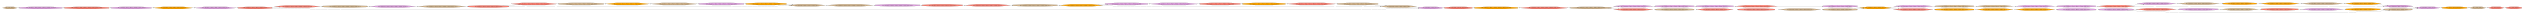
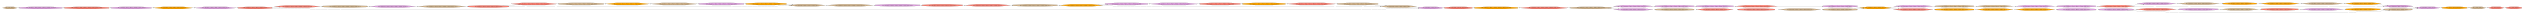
  digraph {
    fontname=Nunito
    rankdir=LR
    node [fillcolor=plum fontname=Nunito shape=hexagon style=filled]
    edge [fontname=Nunito]
    "root_a_2/tail_a/input_0" [fillcolor=tan]
    "root_a_0/backbone_a_4/body_e_8/body_a_15/body_b_27/block_b/conv3x3_0" [shape=octagon]
    "root_a_0/backbone_a_4/body_e_8/body_a_15/body_b_27/block_b/batch_norm_0" [fillcolor=salmon shape=octagon]
    "root_a_0/backbone_a_4/body_e_8/body_a_15/body_b_27/block_b/relu_0" [shape=octagon]
    "root_a_0/backbone_a_4/body_e_8/body_a_14/block_b/conv3x3_0" [fillcolor=orange]
    "root_a_0/backbone_a_4/body_e_8/body_a_14/block_b/batch_norm_0"
    "root_a_0/backbone_a_4/body_e_8/body_a_14/block_b/relu_0" [fillcolor=salmon shape=octagon]
    "root_a_0/backbone_a_4/body_e_7/block_a_12/block_c_23/block_e/conv3x3_0" [fillcolor=salmon]
    "root_a_0/backbone_a_4/body_e/concat_0" [shape=octagon]
    "root_a_0/backbone_a_4/body_e_7/block_a_12/block_c_23/block_e/batch_norm_0" [fillcolor=tan shape=octagon]
    "root_a_0/backbone_a_3/blocksr_a/maxpool2x2_0" [fillcolor=salmon shape=octagon]
    "root_a_0/backbone_a_4/body_e_7/block_a_12/block_c_23/block_e/conv3x3_1"
    "root_a_0/backbone_a_4/body_e_7/block_a_12/block_c_23/block_e/batch_norm_1" [fillcolor=tan]
    "root_a_0/backbone_a_4/body_e_7/block_a_12/block_c_23/block_e/relu_0" [fillcolor=salmon shape=octagon]
    "root_a_0/backbone_a_4/body_e_7/block_a_12/block_c_24/block_f/conv1x1_0" [fillcolor=salmon]
    "root_a_0/backbone_a_4/body_e_7/block_a_12/block_c/add_0" [fillcolor=tan]
    "root_a_0/backbone_a_4/body_e_7/block_a_12/block_c_24/block_f/batch_norm_0" [fillcolor=tan shape=octagon]
    "root_a_0/backbone_a_4/body_e_7/block_a_13/block_c_25/block_f/conv1x1_0" [fillcolor=tan]
    "root_a_0/backbone_a_4/body_e_7/block_a_12/block_c_24/block_f/relu_0" [fillcolor=orange]
    "root_a_0/backbone_a_4/body_e_7/block_a_12/block_c_24/block_f/conv3x3_0" [fillcolor=tan]
    "root_a_0/backbone_a_4/body_e_7/block_a_12/block_c_24/block_f/batch_norm_1" [shape=octagon]
    "root_a_0/backbone_a_4/body_e_7/block_a_12/block_c_24/block_f/relu_1" [fillcolor=orange shape=octagon]
    "root_a_0/backbone_a_4/body_e_7/block_a_13/block_c_25/block_f/batch_norm_0" [shape=octagon]
    "root_a_0/backbone_a_4/body_e_7/block_a_13/block_c_25/block_f/relu_0" [fillcolor=salmon shape=octagon]
    "root_a_0/backbone_a_4/body_e_7/block_a_13/block_c_25/block_f/conv3x3_0" [fillcolor=salmon]
    "root_a_0/backbone_a_4/body_e_7/block_a_13/block_c_25/block_f/batch_norm_1" [fillcolor=tan shape=octagon]
    "root_a_0/backbone_a_4/body_e_7/block_a_13/block_c_25/block_f/relu_1" [fillcolor=orange]
    "root_a_0/backbone_a_4/body_e_7/block_a_13/block_c_26/block_f/conv1x1_0" [shape=octagon]
    "root_a_0/backbone_a_4/body_e_7/block_a_13/block_c/add_0" [fillcolor=tan]
    "root_a_0/backbone_a_4/body_e_7/block_a_13/block_c_26/block_f/batch_norm_0"
    "root_a_0/backbone_a_4/body_e_7/block_a_13/block_c_26/block_f/relu_0" [fillcolor=salmon shape=octagon]
    "root_a_0/backbone_a_4/body_e_7/block_a_13/block_c_26/block_f/conv3x3_0" [fillcolor=orange shape=octagon]
    "root_a_0/backbone_a_4/body_e_7/block_a_13/block_c_26/block_f/batch_norm_1" [fillcolor=salmon]
    "root_a_0/backbone_a_4/body_e_7/block_a_13/block_c_26/block_f/relu_1" [fillcolor=tan shape=octagon]
    "root_a_0/backbone_a_5/body_c_11/body_c_20/body_b_28/block_b/conv3x3_0" [fillcolor=orange shape=octagon]
    "root_a_0/backbone_a_5/body_c_11/body_c_20/body_b_28/block_b/batch_norm_0" [fillcolor=salmon]
    "root_a_0/backbone_a_5/body_c_11/body_c_20/body_b_28/block_b/relu_0" [fillcolor=tan shape=octagon]
    "root_a_0/backbone_a_5/body_c_11/body_c_18/block_e/conv3x3_0"
-   "root_a_0/backbone_a_5/body_c_11/body_c_19/block_f/conv1x1_0" [fillcolor=salmon]
+   "root_a_0/backbone_a_5/body_c_11/body_c_19/block_f/conv1x1_0"
    "root_a_0/backbone_a_5/body_c_11/body_c_18/block_e/batch_norm_0" [shape=octagon]
    "root_a_0/backbone_a_5/body_c_11/body_c_19/block_f/batch_norm_0" [fillcolor=tan shape=octagon]
    "root_a_0/backbone_a_5/body_c_11/body_c_18/block_e/conv3x3_1" [shape=octagon]
    "root_a_0/backbone_a_5/body_c_11/body_c_18/block_e/batch_norm_1" [fillcolor=salmon]
    "root_a_0/backbone_a_5/body_c_11/body_c_18/block_e/relu_0" [shape=octagon]
    "root_a_0/backbone_a_5/body_c_11/body_c/concat_0" [fillcolor=orange]
    "root_a_0/backbone_a_5/body_c_9/block_c_21/block_f/conv1x1_0"
    "root_a_0/backbone_a_5/body_c_10/block_c_16/block_f/conv1x1_0" [fillcolor=salmon]
    "root_a_0/backbone_a_5/body_c_11/body_c_19/block_f/relu_0" [fillcolor=salmon]
    "root_a_0/backbone_a_5/body_c_11/body_c_19/block_f/conv3x3_0" [fillcolor=salmon shape=octagon]
    "root_a_0/backbone_a_5/body_c_11/body_c_19/block_f/batch_norm_1" [fillcolor=tan]
    "root_a_0/backbone_a_5/body_c_11/body_c_19/block_f/relu_1" [fillcolor=tan shape=octagon]
    "root_a_0/backbone_a_5/body_c_9/block_c_21/block_f/batch_norm_0" [fillcolor=tan shape=octagon]
    "root_a_0/backbone_a_5/body_c_10/block_c_16/block_f/batch_norm_0" [fillcolor=orange shape=octagon]
    "root_a_0/backbone_a_5/body_c_9/block_c_21/block_f/relu_0" [fillcolor=tan]
    "root_a_0/backbone_a_5/body_c_9/block_c_21/block_f/conv3x3_0"
    "root_a_0/backbone_a_5/body_c_9/block_c_21/block_f/batch_norm_1" [shape=octagon]
    "root_a_0/backbone_a_5/body_c_9/block_c_21/block_f/relu_1" [fillcolor=salmon]
    "root_a_0/backbone_a_5/body_c_9/block_c_22/block_f/conv1x1_0"
    "root_a_0/backbone_a_5/body_c_9/block_c/add_0"
    "root_a_0/backbone_a_5/body_c_9/block_c_22/block_f/batch_norm_0" [fillcolor=tan]
    "root_a_0/backbone_a_5/body_c/concat_0"
    "root_a_0/backbone_a_5/body_c_9/block_c_22/block_f/relu_0" [fillcolor=orange shape=octagon]
    "root_a_0/backbone_a_5/body_c_9/block_c_22/block_f/conv3x3_0" [fillcolor=orange]
    "root_a_0/backbone_a_5/body_c_9/block_c_22/block_f/batch_norm_1" [fillcolor=tan]
    "root_a_0/backbone_a_5/body_c_9/block_c_22/block_f/relu_1" [fillcolor=orange]
    "root_a_1/head_a_6/pool_b/globalavgpool_0" [fillcolor=orange shape=octagon]
    "root_a_0/backbone_a_5/body_c_10/block_c_16/block_f/relu_0" [fillcolor=orange]
    "root_a_0/backbone_a_5/body_c_10/block_c_16/block_f/conv3x3_0" [fillcolor=orange]
    "root_a_0/backbone_a_5/body_c_10/block_c_16/block_f/batch_norm_1" [shape=octagon]
    "root_a_0/backbone_a_5/body_c_10/block_c_16/block_f/relu_1" [shape=octagon]
    "root_a_0/backbone_a_5/body_c_10/block_c_17/block_f/conv1x1_0" [fillcolor=salmon]
    "root_a_0/backbone_a_5/body_c_10/block_c/add_0" [fillcolor=tan shape=octagon]
    "root_a_0/backbone_a_5/body_c_10/block_c_17/block_f/batch_norm_0" [shape=octagon]
    "root_a_0/backbone_a_5/body_c_10/block_c_17/block_f/relu_0" [fillcolor=tan]
    "root_a_0/backbone_a_5/body_c_10/block_c_17/block_f/conv3x3_0" [fillcolor=salmon shape=octagon]
    "root_a_0/backbone_a_5/body_c_10/block_c_17/block_f/batch_norm_1"
    n77 [fillcolor=orange label="root_a_0/backbone_a_5/body_c_10/block_c_67/block_f/relu_1" shape=octagon]
    "root_a_1/head_a/flatten_0" [fillcolor=tan]
    n79 [fillcolor=salmon label="root_a_1/head_a/logits_9"]
    "root_a_1/head_a/output_0" [fillcolor=salmon shape=octagon]
    "root_a_2/tail_a/input_0" -> "root_a_0/backbone_a_4/body_e_8/body_a_15/body_b_27/block_b/conv3x3_0"
    "root_a_0/backbone_a_4/body_e_8/body_a_15/body_b_27/block_b/conv3x3_0" -> "root_a_0/backbone_a_4/body_e_8/body_a_15/body_b_27/block_b/batch_norm_0"
    "root_a_0/backbone_a_4/body_e_8/body_a_15/body_b_27/block_b/batch_norm_0" -> "root_a_0/backbone_a_4/body_e_8/body_a_15/body_b_27/block_b/relu_0"
    "root_a_0/backbone_a_4/body_e_8/body_a_15/body_b_27/block_b/relu_0" -> "root_a_0/backbone_a_4/body_e_8/body_a_14/block_b/conv3x3_0"
    "root_a_0/backbone_a_4/body_e_8/body_a_14/block_b/conv3x3_0" -> "root_a_0/backbone_a_4/body_e_8/body_a_14/block_b/batch_norm_0"
    "root_a_0/backbone_a_4/body_e_8/body_a_14/block_b/batch_norm_0" -> "root_a_0/backbone_a_4/body_e_8/body_a_14/block_b/relu_0"
    "root_a_0/backbone_a_4/body_e_8/body_a_14/block_b/relu_0" -> "root_a_0/backbone_a_4/body_e_7/block_a_12/block_c_23/block_e/conv3x3_0"
    "root_a_0/backbone_a_4/body_e_8/body_a_14/block_b/relu_0" -> "root_a_0/backbone_a_4/body_e/concat_0"
    "root_a_0/backbone_a_4/body_e_7/block_a_12/block_c_23/block_e/conv3x3_0" -> "root_a_0/backbone_a_4/body_e_7/block_a_12/block_c_23/block_e/batch_norm_0"
    "root_a_0/backbone_a_4/body_e/concat_0" -> "root_a_0/backbone_a_3/blocksr_a/maxpool2x2_0"
    "root_a_0/backbone_a_4/body_e_7/block_a_12/block_c_23/block_e/batch_norm_0" -> "root_a_0/backbone_a_4/body_e_7/block_a_12/block_c_23/block_e/conv3x3_1"
    "root_a_0/backbone_a_3/blocksr_a/maxpool2x2_0" -> "root_a_0/backbone_a_5/body_c_11/body_c_20/body_b_28/block_b/conv3x3_0"
    "root_a_0/backbone_a_4/body_e_7/block_a_12/block_c_23/block_e/conv3x3_1" -> "root_a_0/backbone_a_4/body_e_7/block_a_12/block_c_23/block_e/batch_norm_1"
    "root_a_0/backbone_a_4/body_e_7/block_a_12/block_c_23/block_e/batch_norm_1" -> "root_a_0/backbone_a_4/body_e_7/block_a_12/block_c_23/block_e/relu_0"
    "root_a_0/backbone_a_4/body_e_7/block_a_12/block_c_23/block_e/relu_0" -> "root_a_0/backbone_a_4/body_e_7/block_a_12/block_c_24/block_f/conv1x1_0"
    "root_a_0/backbone_a_4/body_e_7/block_a_12/block_c_23/block_e/relu_0" -> "root_a_0/backbone_a_4/body_e_7/block_a_12/block_c/add_0"
    "root_a_0/backbone_a_4/body_e_7/block_a_12/block_c_24/block_f/conv1x1_0" -> "root_a_0/backbone_a_4/body_e_7/block_a_12/block_c_24/block_f/batch_norm_0"
    "root_a_0/backbone_a_4/body_e_7/block_a_12/block_c/add_0" -> "root_a_0/backbone_a_4/body_e_7/block_a_13/block_c_25/block_f/conv1x1_0"
    "root_a_0/backbone_a_4/body_e_7/block_a_12/block_c_24/block_f/batch_norm_0" -> "root_a_0/backbone_a_4/body_e_7/block_a_12/block_c_24/block_f/relu_0"
    "root_a_0/backbone_a_4/body_e_7/block_a_13/block_c_25/block_f/conv1x1_0" -> "root_a_0/backbone_a_4/body_e_7/block_a_13/block_c_25/block_f/batch_norm_0"
    "root_a_0/backbone_a_4/body_e_7/block_a_12/block_c_24/block_f/relu_0" -> "root_a_0/backbone_a_4/body_e_7/block_a_12/block_c_24/block_f/conv3x3_0"
    "root_a_0/backbone_a_4/body_e_7/block_a_12/block_c_24/block_f/conv3x3_0" -> "root_a_0/backbone_a_4/body_e_7/block_a_12/block_c_24/block_f/batch_norm_1"
    "root_a_0/backbone_a_4/body_e_7/block_a_12/block_c_24/block_f/batch_norm_1" -> "root_a_0/backbone_a_4/body_e_7/block_a_12/block_c_24/block_f/relu_1"
    "root_a_0/backbone_a_4/body_e_7/block_a_12/block_c_24/block_f/relu_1" -> "root_a_0/backbone_a_4/body_e_7/block_a_12/block_c/add_0"
    "root_a_0/backbone_a_4/body_e_7/block_a_13/block_c_25/block_f/batch_norm_0" -> "root_a_0/backbone_a_4/body_e_7/block_a_13/block_c_25/block_f/relu_0"
    "root_a_0/backbone_a_4/body_e_7/block_a_13/block_c_25/block_f/relu_0" -> "root_a_0/backbone_a_4/body_e_7/block_a_13/block_c_25/block_f/conv3x3_0"
    "root_a_0/backbone_a_4/body_e_7/block_a_13/block_c_25/block_f/conv3x3_0" -> "root_a_0/backbone_a_4/body_e_7/block_a_13/block_c_25/block_f/batch_norm_1"
    "root_a_0/backbone_a_4/body_e_7/block_a_13/block_c_25/block_f/batch_norm_1" -> "root_a_0/backbone_a_4/body_e_7/block_a_13/block_c_25/block_f/relu_1"
    "root_a_0/backbone_a_4/body_e_7/block_a_13/block_c_25/block_f/relu_1" -> "root_a_0/backbone_a_4/body_e_7/block_a_13/block_c_26/block_f/conv1x1_0"
    "root_a_0/backbone_a_4/body_e_7/block_a_13/block_c_25/block_f/relu_1" -> "root_a_0/backbone_a_4/body_e_7/block_a_13/block_c/add_0"
    "root_a_0/backbone_a_4/body_e_7/block_a_13/block_c_26/block_f/conv1x1_0" -> "root_a_0/backbone_a_4/body_e_7/block_a_13/block_c_26/block_f/batch_norm_0"
    "root_a_0/backbone_a_4/body_e_7/block_a_13/block_c/add_0" -> "root_a_0/backbone_a_4/body_e/concat_0"
    "root_a_0/backbone_a_4/body_e_7/block_a_13/block_c_26/block_f/batch_norm_0" -> "root_a_0/backbone_a_4/body_e_7/block_a_13/block_c_26/block_f/relu_0"
    "root_a_0/backbone_a_4/body_e_7/block_a_13/block_c_26/block_f/relu_0" -> "root_a_0/backbone_a_4/body_e_7/block_a_13/block_c_26/block_f/conv3x3_0"
    "root_a_0/backbone_a_4/body_e_7/block_a_13/block_c_26/block_f/conv3x3_0" -> "root_a_0/backbone_a_4/body_e_7/block_a_13/block_c_26/block_f/batch_norm_1"
    "root_a_0/backbone_a_4/body_e_7/block_a_13/block_c_26/block_f/batch_norm_1" -> "root_a_0/backbone_a_4/body_e_7/block_a_13/block_c_26/block_f/relu_1"
    "root_a_0/backbone_a_4/body_e_7/block_a_13/block_c_26/block_f/relu_1" -> "root_a_0/backbone_a_4/body_e_7/block_a_13/block_c/add_0"
    "root_a_0/backbone_a_5/body_c_11/body_c_20/body_b_28/block_b/conv3x3_0" -> "root_a_0/backbone_a_5/body_c_11/body_c_20/body_b_28/block_b/batch_norm_0"
    "root_a_0/backbone_a_5/body_c_11/body_c_20/body_b_28/block_b/batch_norm_0" -> "root_a_0/backbone_a_5/body_c_11/body_c_20/body_b_28/block_b/relu_0"
    "root_a_0/backbone_a_5/body_c_11/body_c_20/body_b_28/block_b/relu_0" -> "root_a_0/backbone_a_5/body_c_11/body_c_18/block_e/conv3x3_0"
    "root_a_0/backbone_a_5/body_c_11/body_c_20/body_b_28/block_b/relu_0" -> "root_a_0/backbone_a_5/body_c_11/body_c_19/block_f/conv1x1_0"
    "root_a_0/backbone_a_5/body_c_11/body_c_18/block_e/conv3x3_0" -> "root_a_0/backbone_a_5/body_c_11/body_c_18/block_e/batch_norm_0"
    "root_a_0/backbone_a_5/body_c_11/body_c_19/block_f/conv1x1_0" -> "root_a_0/backbone_a_5/body_c_11/body_c_19/block_f/batch_norm_0"
    "root_a_0/backbone_a_5/body_c_11/body_c_18/block_e/batch_norm_0" -> "root_a_0/backbone_a_5/body_c_11/body_c_18/block_e/conv3x3_1"
    "root_a_0/backbone_a_5/body_c_11/body_c_19/block_f/batch_norm_0" -> "root_a_0/backbone_a_5/body_c_11/body_c_19/block_f/relu_0"
    "root_a_0/backbone_a_5/body_c_11/body_c_18/block_e/conv3x3_1" -> "root_a_0/backbone_a_5/body_c_11/body_c_18/block_e/batch_norm_1"
    "root_a_0/backbone_a_5/body_c_11/body_c_18/block_e/batch_norm_1" -> "root_a_0/backbone_a_5/body_c_11/body_c_18/block_e/relu_0"
    "root_a_0/backbone_a_5/body_c_11/body_c_18/block_e/relu_0" -> "root_a_0/backbone_a_5/body_c_11/body_c/concat_0"
    "root_a_0/backbone_a_5/body_c_11/body_c/concat_0" -> "root_a_0/backbone_a_5/body_c_9/block_c_21/block_f/conv1x1_0"
    "root_a_0/backbone_a_5/body_c_11/body_c/concat_0" -> "root_a_0/backbone_a_5/body_c_10/block_c_16/block_f/conv1x1_0"
    "root_a_0/backbone_a_5/body_c_9/block_c_21/block_f/conv1x1_0" -> "root_a_0/backbone_a_5/body_c_9/block_c_21/block_f/batch_norm_0"
    "root_a_0/backbone_a_5/body_c_10/block_c_16/block_f/conv1x1_0" -> "root_a_0/backbone_a_5/body_c_10/block_c_16/block_f/batch_norm_0"
    "root_a_0/backbone_a_5/body_c_11/body_c_19/block_f/relu_0" -> "root_a_0/backbone_a_5/body_c_11/body_c_19/block_f/conv3x3_0"
    "root_a_0/backbone_a_5/body_c_11/body_c_19/block_f/conv3x3_0" -> "root_a_0/backbone_a_5/body_c_11/body_c_19/block_f/batch_norm_1"
    "root_a_0/backbone_a_5/body_c_11/body_c_19/block_f/batch_norm_1" -> "root_a_0/backbone_a_5/body_c_11/body_c_19/block_f/relu_1"
    "root_a_0/backbone_a_5/body_c_11/body_c_19/block_f/relu_1" -> "root_a_0/backbone_a_5/body_c_11/body_c/concat_0"
    "root_a_0/backbone_a_5/body_c_9/block_c_21/block_f/batch_norm_0" -> "root_a_0/backbone_a_5/body_c_9/block_c_21/block_f/relu_0"
    "root_a_0/backbone_a_5/body_c_10/block_c_16/block_f/batch_norm_0" -> "root_a_0/backbone_a_5/body_c_10/block_c_16/block_f/relu_0"
    "root_a_0/backbone_a_5/body_c_9/block_c_21/block_f/relu_0" -> "root_a_0/backbone_a_5/body_c_9/block_c_21/block_f/conv3x3_0"
    "root_a_0/backbone_a_5/body_c_9/block_c_21/block_f/conv3x3_0" -> "root_a_0/backbone_a_5/body_c_9/block_c_21/block_f/batch_norm_1"
    "root_a_0/backbone_a_5/body_c_9/block_c_21/block_f/batch_norm_1" -> "root_a_0/backbone_a_5/body_c_9/block_c_21/block_f/relu_1"
    "root_a_0/backbone_a_5/body_c_9/block_c_21/block_f/relu_1" -> "root_a_0/backbone_a_5/body_c_9/block_c_22/block_f/conv1x1_0"
    "root_a_0/backbone_a_5/body_c_9/block_c_21/block_f/relu_1" -> "root_a_0/backbone_a_5/body_c_9/block_c/add_0"
    "root_a_0/backbone_a_5/body_c_9/block_c_22/block_f/conv1x1_0" -> "root_a_0/backbone_a_5/body_c_9/block_c_22/block_f/batch_norm_0"
    "root_a_0/backbone_a_5/body_c_9/block_c/add_0" -> "root_a_0/backbone_a_5/body_c/concat_0"
    "root_a_0/backbone_a_5/body_c_9/block_c_22/block_f/batch_norm_0" -> "root_a_0/backbone_a_5/body_c_9/block_c_22/block_f/relu_0"
    "root_a_0/backbone_a_5/body_c/concat_0" -> "root_a_1/head_a_6/pool_b/globalavgpool_0"
    "root_a_0/backbone_a_5/body_c_9/block_c_22/block_f/relu_0" -> "root_a_0/backbone_a_5/body_c_9/block_c_22/block_f/conv3x3_0"
    "root_a_0/backbone_a_5/body_c_9/block_c_22/block_f/conv3x3_0" -> "root_a_0/backbone_a_5/body_c_9/block_c_22/block_f/batch_norm_1"
    "root_a_0/backbone_a_5/body_c_9/block_c_22/block_f/batch_norm_1" -> "root_a_0/backbone_a_5/body_c_9/block_c_22/block_f/relu_1"
    "root_a_0/backbone_a_5/body_c_9/block_c_22/block_f/relu_1" -> "root_a_0/backbone_a_5/body_c_9/block_c/add_0"
    "root_a_1/head_a_6/pool_b/globalavgpool_0" -> "root_a_1/head_a/flatten_0"
    "root_a_0/backbone_a_5/body_c_10/block_c_16/block_f/relu_0" -> "root_a_0/backbone_a_5/body_c_10/block_c_16/block_f/conv3x3_0"
    "root_a_0/backbone_a_5/body_c_10/block_c_16/block_f/conv3x3_0" -> "root_a_0/backbone_a_5/body_c_10/block_c_16/block_f/batch_norm_1"
    "root_a_0/backbone_a_5/body_c_10/block_c_16/block_f/batch_norm_1" -> "root_a_0/backbone_a_5/body_c_10/block_c_16/block_f/relu_1"
    "root_a_0/backbone_a_5/body_c_10/block_c_16/block_f/relu_1" -> "root_a_0/backbone_a_5/body_c_10/block_c_17/block_f/conv1x1_0"
    "root_a_0/backbone_a_5/body_c_10/block_c_16/block_f/relu_1" -> "root_a_0/backbone_a_5/body_c_10/block_c/add_0"
    "root_a_0/backbone_a_5/body_c_10/block_c_17/block_f/conv1x1_0" -> "root_a_0/backbone_a_5/body_c_10/block_c_17/block_f/batch_norm_0"
    "root_a_0/backbone_a_5/body_c_10/block_c/add_0" -> "root_a_0/backbone_a_5/body_c/concat_0"
    "root_a_0/backbone_a_5/body_c_10/block_c_17/block_f/batch_norm_0" -> "root_a_0/backbone_a_5/body_c_10/block_c_17/block_f/relu_0"
    "root_a_0/backbone_a_5/body_c_10/block_c_17/block_f/relu_0" -> "root_a_0/backbone_a_5/body_c_10/block_c_17/block_f/conv3x3_0"
    "root_a_0/backbone_a_5/body_c_10/block_c_17/block_f/conv3x3_0" -> "root_a_0/backbone_a_5/body_c_10/block_c_17/block_f/batch_norm_1"
    "root_a_0/backbone_a_5/body_c_10/block_c_17/block_f/batch_norm_1" -> n77
    n77 -> "root_a_0/backbone_a_5/body_c_10/block_c/add_0"
    "root_a_1/head_a/flatten_0" -> n79
    n79 -> "root_a_1/head_a/output_0"
  }
